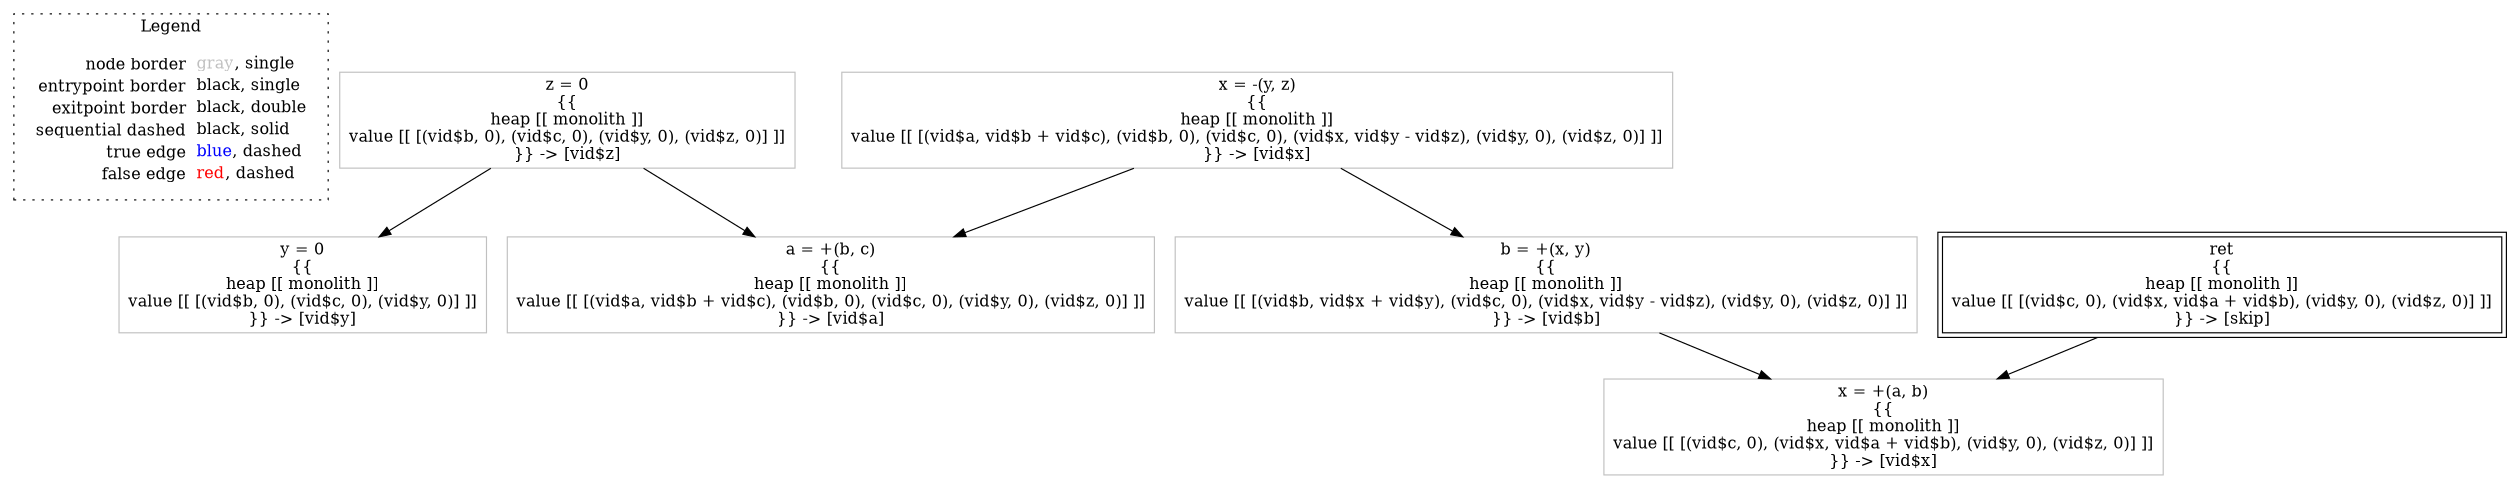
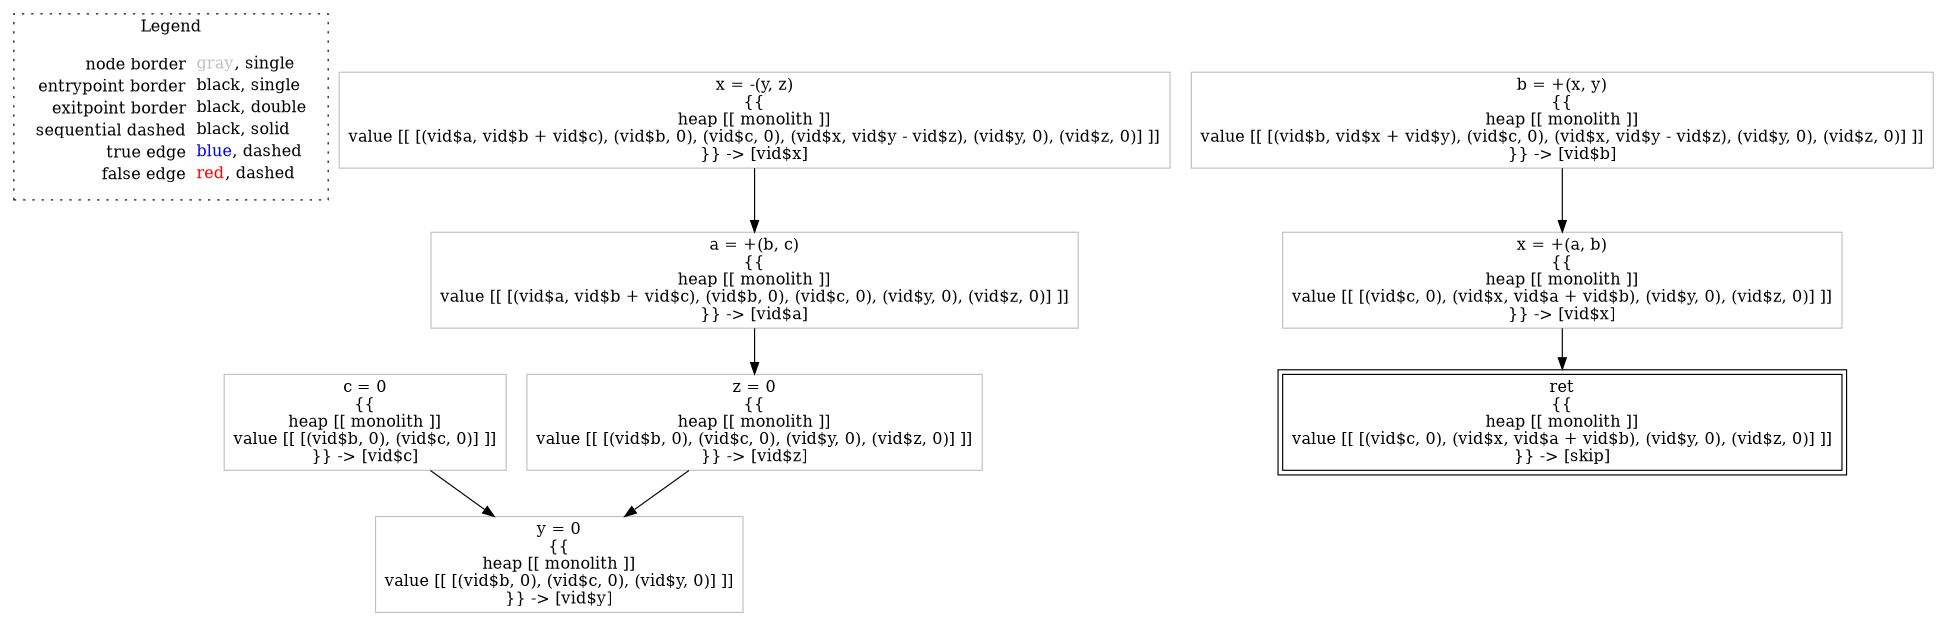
  digraph {
    node [shape=rect color=gray]
    edge [color=black]
    n1 [label=<<table border="0" cellpadding="2" cellspacing="0" cellborder="0"><tr><td align="right">node border&nbsp;</td><td align="left"><font color="gray">gray</font>, single</td></tr><tr><td align="right">entrypoint border&nbsp;</td><td align="left"><font color="black">black</font>, single</td></tr><tr><td align="right">exitpoint border&nbsp;</td><td align="left"><font color="black">black</font>, double</td></tr><tr><td align="right">sequential dashed&nbsp;</td><td align="left"><font color="black">black</font>, solid</td></tr><tr><td align="right">true edge&nbsp;</td><td align="left"><font color="blue">blue</font>, dashed</td></tr><tr><td align="right">false edge&nbsp;</td><td align="left"><font color="red">red</font>, dashed</td></tr></table>> shape=plaintext color=""]
+   n2 [label=<c = 0<BR/>{{<BR/>heap [[ monolith ]]<BR/>value [[ [(vid$b, 0), (vid$c, 0)] ]]<BR/>}} -&gt; [vid$c]>]
    n3 [label=<y = 0<BR/>{{<BR/>heap [[ monolith ]]<BR/>value [[ [(vid$b, 0), (vid$c, 0), (vid$y, 0)] ]]<BR/>}} -&gt; [vid$y]>]
    n4 [label=<x = -(y, z)<BR/>{{<BR/>heap [[ monolith ]]<BR/>value [[ [(vid$a, vid$b + vid$c), (vid$b, 0), (vid$c, 0), (vid$x, vid$y - vid$z), (vid$y, 0), (vid$z, 0)] ]]<BR/>}} -&gt; [vid$x]>]
    n5 [label=<b = +(x, y)<BR/>{{<BR/>heap [[ monolith ]]<BR/>value [[ [(vid$b, vid$x + vid$y), (vid$c, 0), (vid$x, vid$y - vid$z), (vid$y, 0), (vid$z, 0)] ]]<BR/>}} -&gt; [vid$b]>]
    n6 [label=<a = +(b, c)<BR/>{{<BR/>heap [[ monolith ]]<BR/>value [[ [(vid$a, vid$b + vid$c), (vid$b, 0), (vid$c, 0), (vid$y, 0), (vid$z, 0)] ]]<BR/>}} -&gt; [vid$a]>]
    n7 [label=<x = +(a, b)<BR/>{{<BR/>heap [[ monolith ]]<BR/>value [[ [(vid$c, 0), (vid$x, vid$a + vid$b), (vid$y, 0), (vid$z, 0)] ]]<BR/>}} -&gt; [vid$x]>]
    n8 [label=<z = 0<BR/>{{<BR/>heap [[ monolith ]]<BR/>value [[ [(vid$b, 0), (vid$c, 0), (vid$y, 0), (vid$z, 0)] ]]<BR/>}} -&gt; [vid$z]>]
    n9 [color=black label=<ret<BR/>{{<BR/>heap [[ monolith ]]<BR/>value [[ [(vid$c, 0), (vid$x, vid$a + vid$b), (vid$y, 0), (vid$z, 0)] ]]<BR/>}} -&gt; [skip]> peripheries=2]
    subgraph cluster_1 {
      label=Legend
      style=dotted
      n1
    }
-   n4 -> n5
+   n2 -> n3
    n4 -> n6
    n5 -> n7
-   n9 -> n7
+   n7 -> n9
    n8 -> n3
-   n8 -> n6
+   n6 -> n8
  }
